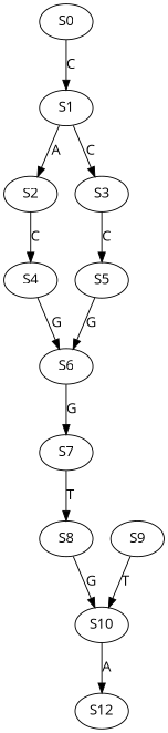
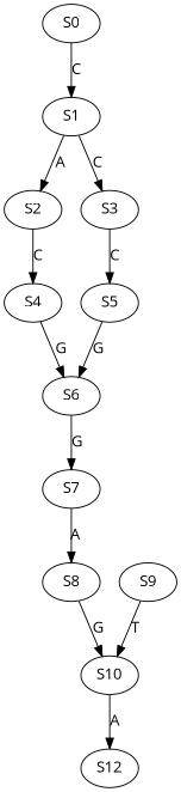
  strict digraph {
    fontname="Open Sans"
    node [fontname="Open Sans"]
    edge [fontname="Open Sans"]
    S0
    S1
    S2
    S3
    S4
    S5
    S6
    S7
    S8
    S10
    S9
    n12 [label=S12]
    S0 -> S1 [label=C]
    S1 -> S2 [label=A]
    S1 -> S3 [label=C]
    S2 -> S4 [label=C]
    S3 -> S5 [label=C]
    S4 -> S6 [label=G]
    S5 -> S6 [label=G]
    S6 -> S7 [label=G]
-   S7 -> S8 [label=T]
+   S7 -> S8 [label=A]
    S8 -> S10 [label=G]
    S10 -> n12 [label=A]
    S9 -> S10 [label=T]
  }
